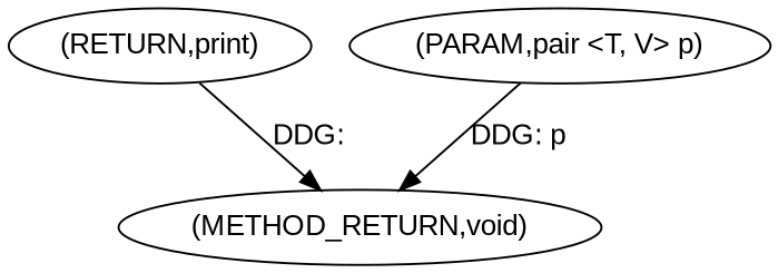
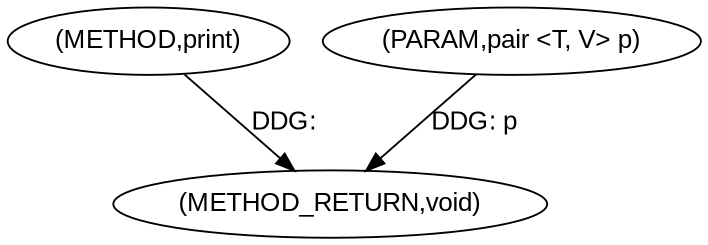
  digraph {
    fontname="Liberation Sans"
    node [fontname="Liberation Sans"]
    edge [fontname="Liberation Sans"]
-   n1 [label="(RETURN,print)"]
+   n1 [label="(METHOD,print)"]
    n2 [label="(METHOD_RETURN,void)"]
    n3 [label="(PARAM,pair <T, V> p)"]
    n1 -> n2 [label="DDG: "]
    n3 -> n2 [label="DDG: p"]
  }
